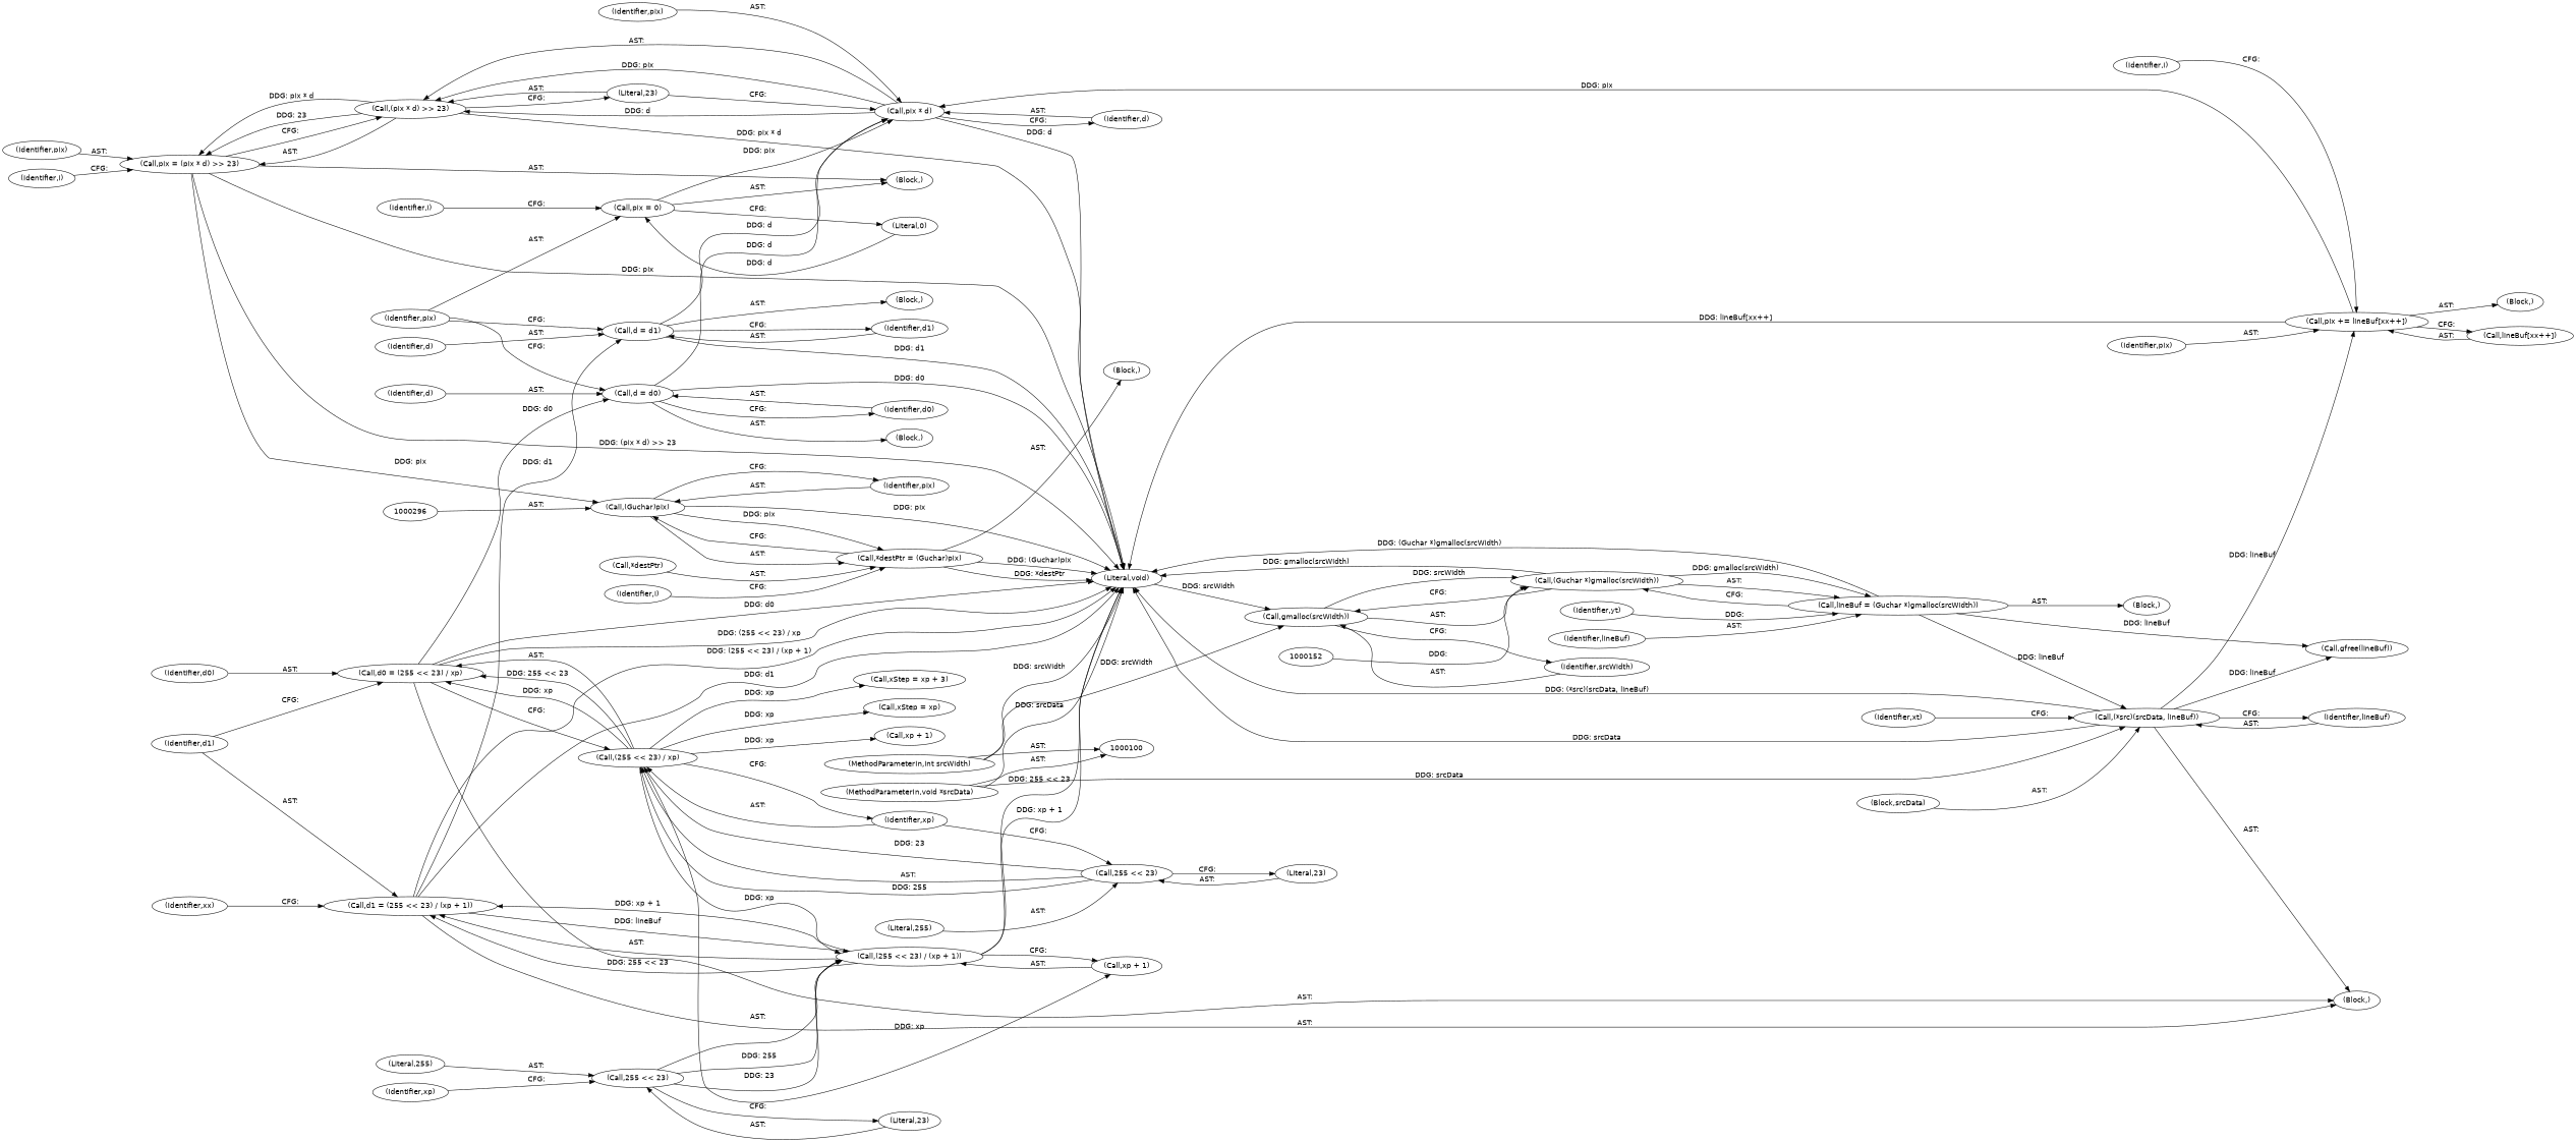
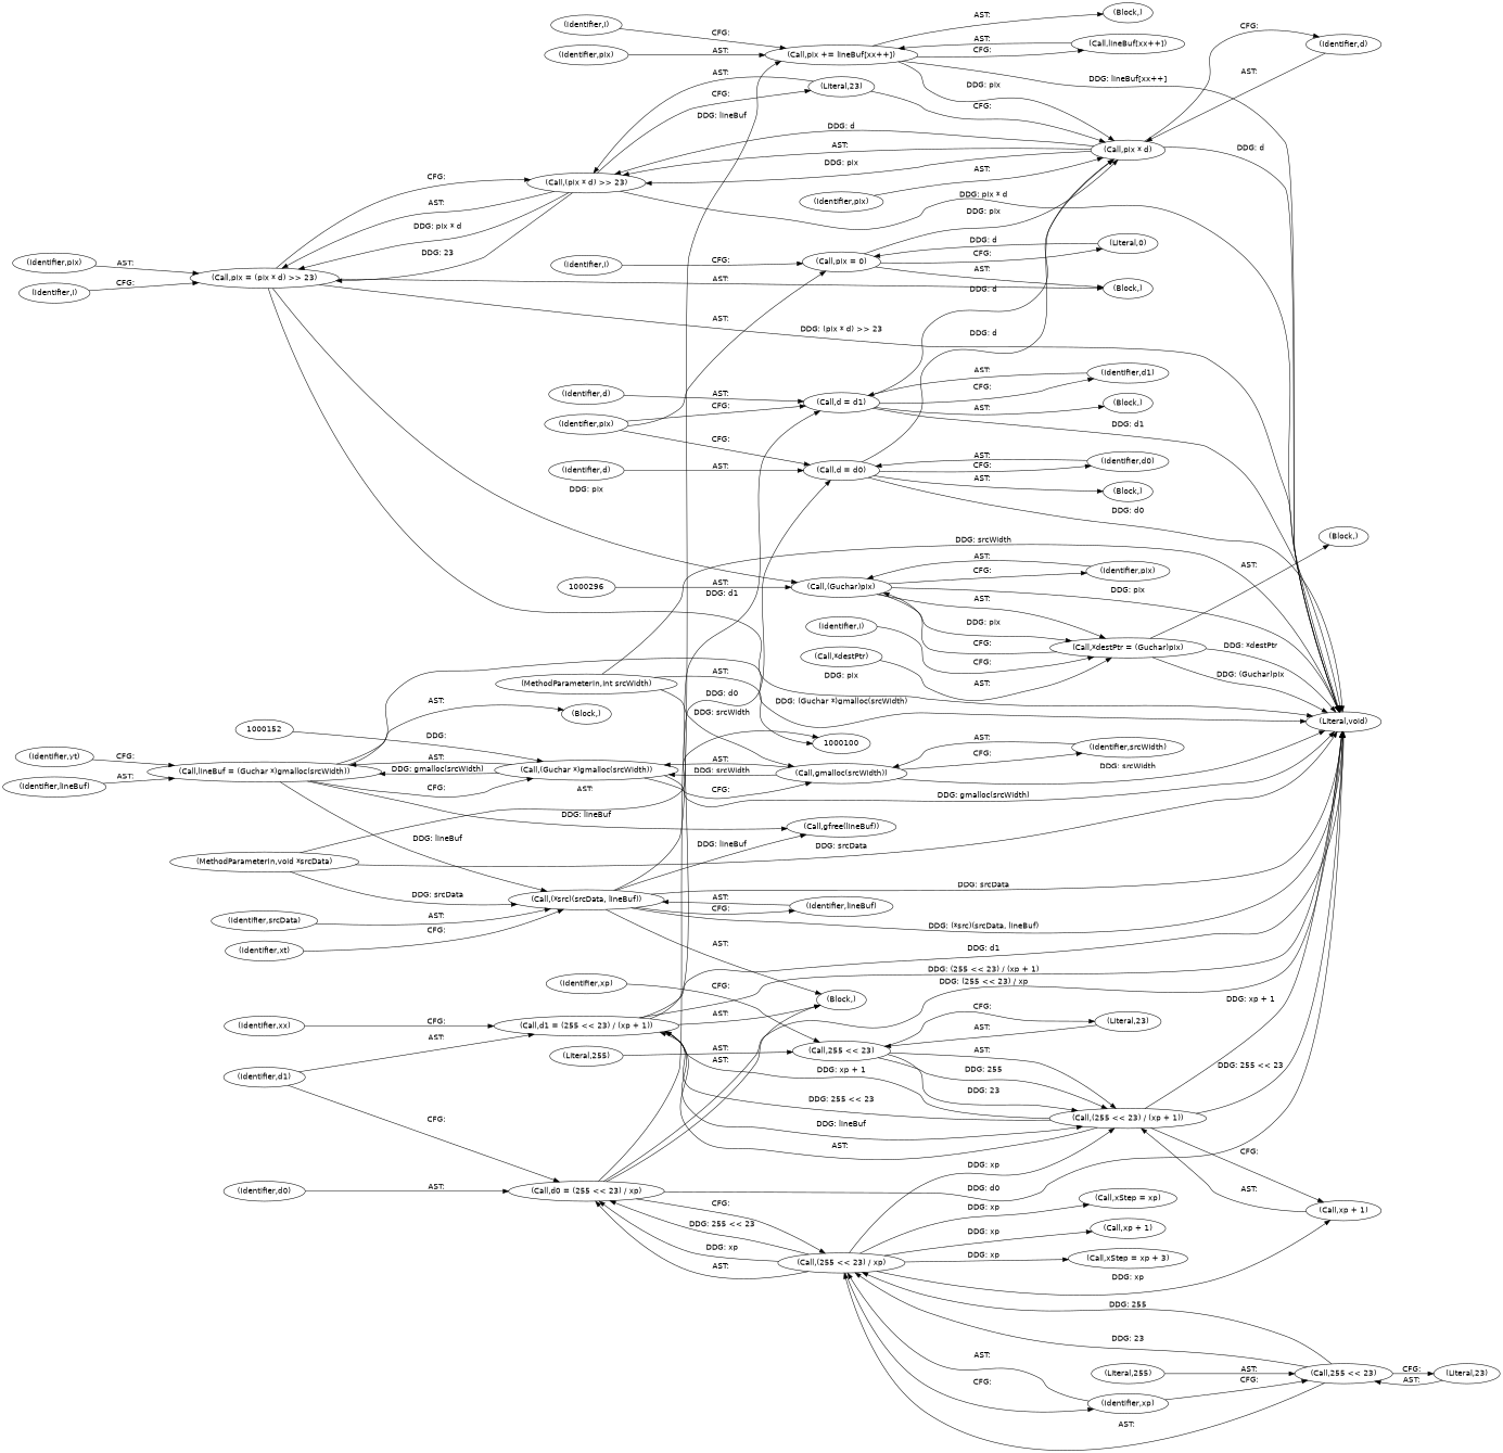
  digraph {
    fontname="DejaVu Sans"
    rankdir=LR
    node [fontname="DejaVu Sans"]
    edge [fontname="DejaVu Sans"]
    n1 [label="(Call,pix = (pix * d) >> 23)"]
    n2 [label="(Call,(pix * d) >> 23)"]
    n3 [label="(Call,(Guchar)pix)"]
    n4 [label="(Block,)"]
    n5 [label="(Literal,void)"]
    n6 [label="(Literal,23)"]
    n7 [label="(Call,*destPtr = (Guchar)pix)"]
    n8 [label="(Identifier,pix)"]
    n9 [label="(Call,pix * d)"]
    n10 [label="(Identifier,d)"]
    n11 [label="(Call,pix = 0)"]
    n12 [label="(Literal,0)"]
    n13 [label="(Call,pix += lineBuf[xx++])"]
    n14 [label="(Block,)"]
    n15 [label="(Call,lineBuf[xx++])"]
    n16 [label="(Call,(*src)(srcData, lineBuf))"]
    n17 [label="(Call,gfree(lineBuf))"]
    n18 [label="(Identifier,lineBuf)"]
    n19 [label="(Block,)"]
    n20 [label="(MethodParameterIn,void *srcData)"]
    1000100
    n22 [label="(Call,lineBuf = (Guchar *)gmalloc(srcWidth))"]
    n23 [label="(Call,(Guchar *)gmalloc(srcWidth))"]
    n24 [label="(Block,)"]
    n25 [label="(Call,gmalloc(srcWidth))"]
    n26 [label="(Identifier,srcWidth)"]
    n27 [label="(MethodParameterIn,int srcWidth)"]
    n28 [label="(Call,d = d1)"]
    n29 [label="(Block,)"]
    n30 [label="(Identifier,d1)"]
    n31 [label="(Call,d1 = (255 << 23) / (xp + 1))"]
    n32 [label="(Call,(255 << 23) / (xp + 1))"]
    n33 [label="(Call,xp + 1)"]
    n34 [label="(Call,255 << 23)"]
    n35 [label="(Literal,23)"]
    n36 [label="(Call,(255 << 23) / xp)"]
    n37 [label="(Call,d0 = (255 << 23) / xp)"]
    n38 [label="(Call,xp + 1)"]
    n39 [label="(Identifier,xp)"]
    n40 [label="(Call,xStep = xp + 3)"]
    n41 [label="(Call,xStep = xp)"]
    n42 [label="(Call,d = d0)"]
    n43 [label="(Call,255 << 23)"]
    n44 [label="(Literal,23)"]
    n45 [label="(Identifier,d0)"]
    n46 [label="(Block,)"]
    n47 [label="(Block,)"]
    n48 [label="(Identifier,i)"]
    n49 [label="(Identifier,d)"]
    n50 [label="(Identifier,d1)"]
    n51 [label="(Identifier,yt)"]
    n52 [label="(Identifier,pix)"]
    n53 [label="(Identifier,pix)"]
    n54 [label="(Literal,255)"]
    n55 [label="(Identifier,pix)"]
    n56 [label="(Identifier,i)"]
    n57 [label="(Identifier,lineBuf)"]
    n58 [label="(Identifier,xp)"]
    n59 [label="(Identifier,xt)"]
    n60 [label="(Identifier,i)"]
    n61 [label="(Identifier,xx)"]
    n62 [label="(Identifier,i)"]
-   n63 [label="(Block,srcData)"]
+   n63 [label="(Identifier,srcData)"]
    n64 [label="(Identifier,d0)"]
    n65 [label="(Literal,255)"]
    n66 [label="(Identifier,pix)"]
    n67 [label="(Identifier,d)"]
    n68 [label="(Call,*destPtr)"]
    1000152
    1000296
    n1 -> n2 [label="CFG: "]
    n1 -> n3 [label="DDG: pix"]
    n1 -> n4 [label="AST: "]
    n1 -> n5 [label="DDG: (pix * d) >> 23"]
    n1 -> n5 [label="DDG: pix"]
    n2 -> n1 [label="AST: "]
    n2 -> n1 [label="DDG: pix * d"]
    n2 -> n1 [label="DDG: 23"]
    n2 -> n5 [label="DDG: pix * d"]
    n2 -> n6 [label="CFG: "]
    n3 -> n5 [label="DDG: pix"]
    n3 -> n7 [label="AST: "]
    n3 -> n7 [label="DDG: pix"]
    n3 -> n8 [label="CFG: "]
    n6 -> n2 [label="AST: "]
    n6 -> n9 [label="CFG: "]
    n7 -> n3 [label="CFG: "]
    n7 -> n5 [label="DDG: *destPtr"]
    n7 -> n5 [label="DDG: (Guchar)pix"]
    n7 -> n47 [label="AST: "]
    n8 -> n3 [label="AST: "]
    n9 -> n2 [label="AST: "]
    n9 -> n2 [label="DDG: pix"]
    n9 -> n2 [label="DDG: d"]
    n9 -> n5 [label="DDG: d"]
    n9 -> n10 [label="CFG: "]
    n10 -> n9 [label="AST: "]
    n11 -> n4 [label="AST: "]
    n11 -> n9 [label="DDG: pix"]
    n11 -> n12 [label="CFG: "]
    n12 -> n11 [label="DDG: d"]
    n13 -> n5 [label="DDG: lineBuf[xx++]"]
    n13 -> n9 [label="DDG: pix"]
    n13 -> n14 [label="AST: "]
    n13 -> n15 [label="CFG: "]
    n15 -> n13 [label="AST: "]
    n16 -> n5 [label="DDG: (*src)(srcData, lineBuf)"]
    n16 -> n5 [label="DDG: srcData"]
    n16 -> n13 [label="DDG: lineBuf"]
    n16 -> n17 [label="DDG: lineBuf"]
    n16 -> n18 [label="CFG: "]
    n16 -> n19 [label="AST: "]
    n18 -> n16 [label="AST: "]
    n20 -> n5 [label="DDG: srcData"]
    n20 -> n16 [label="DDG: srcData"]
    n20 -> 1000100 [label="AST: "]
    n22 -> n5 [label="DDG: (Guchar *)gmalloc(srcWidth)"]
    n22 -> n16 [label="DDG: lineBuf"]
    n22 -> n17 [label="DDG: lineBuf"]
    n22 -> n23 [label="CFG: "]
    n22 -> n24 [label="AST: "]
    n23 -> n5 [label="DDG: gmalloc(srcWidth)"]
    n23 -> n22 [label="AST: "]
    n23 -> n22 [label="DDG: gmalloc(srcWidth)"]
    n23 -> n25 [label="CFG: "]
-   n5 -> n25 [label="DDG: srcWidth"]
+   n25 -> n5 [label="DDG: srcWidth"]
    n25 -> n23 [label="AST: "]
    n25 -> n23 [label="DDG: srcWidth"]
    n25 -> n26 [label="CFG: "]
    n26 -> n25 [label="AST: "]
    n27 -> n5 [label="DDG: srcWidth"]
    n27 -> 1000100 [label="AST: "]
    n27 -> n25 [label="DDG: srcWidth"]
    n28 -> n5 [label="DDG: d1"]
    n28 -> n9 [label="DDG: d"]
    n28 -> n29 [label="AST: "]
    n28 -> n30 [label="CFG: "]
    n30 -> n28 [label="AST: "]
    n31 -> n5 [label="DDG: (255 << 23) / (xp + 1)"]
    n31 -> n5 [label="DDG: d1"]
    n31 -> n19 [label="AST: "]
    n31 -> n28 [label="DDG: d1"]
    n31 -> n32 [label="DDG: lineBuf"]
    n32 -> n5 [label="DDG: xp + 1"]
    n32 -> n5 [label="DDG: 255 << 23"]
    n32 -> n31 [label="AST: "]
    n32 -> n31 [label="DDG: 255 << 23"]
    n32 -> n31 [label="DDG: xp + 1"]
    n32 -> n33 [label="CFG: "]
    n33 -> n32 [label="AST: "]
    n34 -> n32 [label="AST: "]
    n34 -> n32 [label="DDG: 255"]
    n34 -> n32 [label="DDG: 23"]
    n34 -> n35 [label="CFG: "]
    n35 -> n34 [label="AST: "]
    n36 -> n32 [label="DDG: xp"]
    n36 -> n33 [label="DDG: xp"]
    n36 -> n37 [label="AST: "]
    n36 -> n37 [label="DDG: 255 << 23"]
    n36 -> n37 [label="DDG: xp"]
    n36 -> n38 [label="DDG: xp"]
    n36 -> n39 [label="CFG: "]
    n36 -> n40 [label="DDG: xp"]
    n36 -> n41 [label="DDG: xp"]
    n37 -> n5 [label="DDG: (255 << 23) / xp"]
    n37 -> n5 [label="DDG: d0"]
    n37 -> n19 [label="AST: "]
    n37 -> n36 [label="CFG: "]
    n37 -> n42 [label="DDG: d0"]
    n39 -> n36 [label="AST: "]
    n39 -> n43 [label="CFG: "]
    n42 -> n5 [label="DDG: d0"]
    n42 -> n9 [label="DDG: d"]
    n42 -> n45 [label="CFG: "]
    n42 -> n46 [label="AST: "]
    n43 -> n36 [label="AST: "]
    n43 -> n36 [label="DDG: 255"]
    n43 -> n36 [label="DDG: 23"]
    n43 -> n44 [label="CFG: "]
    n44 -> n43 [label="AST: "]
    n45 -> n42 [label="AST: "]
    n48 -> n7 [label="CFG: "]
    n49 -> n28 [label="AST: "]
    n50 -> n31 [label="AST: "]
    n50 -> n37 [label="CFG: "]
-   n51 -> n22 [label="DDG: "]
+   n51 -> n22 [label="CFG: "]
    n52 -> n13 [label="AST: "]
    n53 -> n1 [label="AST: "]
    n54 -> n34 [label="AST: "]
    n55 -> n9 [label="AST: "]
    n56 -> n13 [label="CFG: "]
    n57 -> n22 [label="AST: "]
    n58 -> n34 [label="CFG: "]
    n59 -> n16 [label="CFG: "]
    n60 -> n1 [label="CFG: "]
    n61 -> n31 [label="CFG: "]
    n62 -> n11 [label="CFG: "]
    n63 -> n16 [label="AST: "]
    n64 -> n37 [label="AST: "]
    n65 -> n43 [label="AST: "]
    n66 -> n11 [label="AST: "]
    n66 -> n28 [label="CFG: "]
    n66 -> n42 [label="CFG: "]
    n67 -> n42 [label="AST: "]
    n68 -> n7 [label="AST: "]
    1000152 -> n23 [label="DDG: "]
    1000296 -> n3 [label="AST: "]
  }
